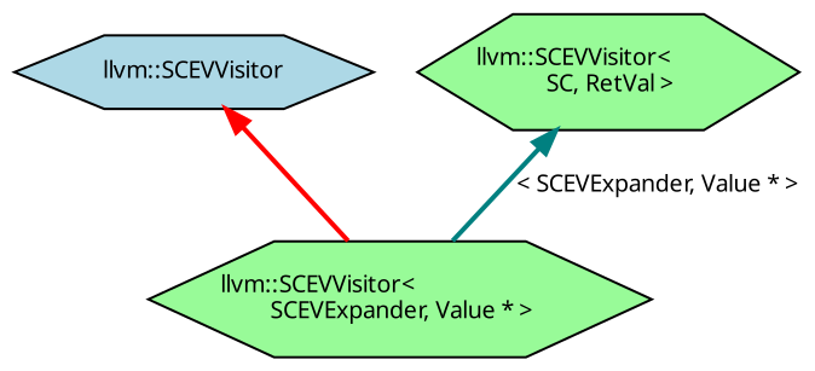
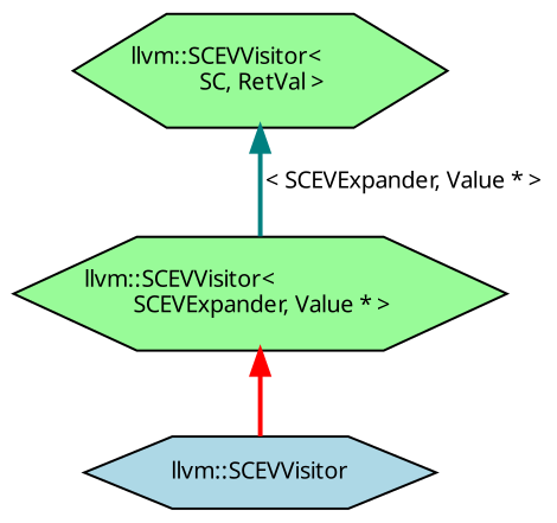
  digraph {
    fontname="Noto Sans"
    node [color=black fillcolor=palegreen fontname="Noto Sans" fontsize=10 shape=hexagon style=filled]
    edge [dir=back fontname="Noto Sans" fontsize=10 labelfontname=Helvetica labelfontsize=10 style=bold]
    n1 [fillcolor=lightblue fontcolor=black height=0.2 label="llvm::SCEVVisitor" width=0.4]
    n2 [height=0.2 label="llvm::SCEVVisitor\<\l SCEVExpander, Value * \>" width=0.4]
    n3 [height=0.2 label="llvm::SCEVVisitor\<\l SC, RetVal \>" width=0.4]
-   n1 -> n2 [color=red]
+   n2 -> n1 [color=red]
    n3 -> n2 [color=teal label=" \< SCEVExpander, Value * \>"]
  }
